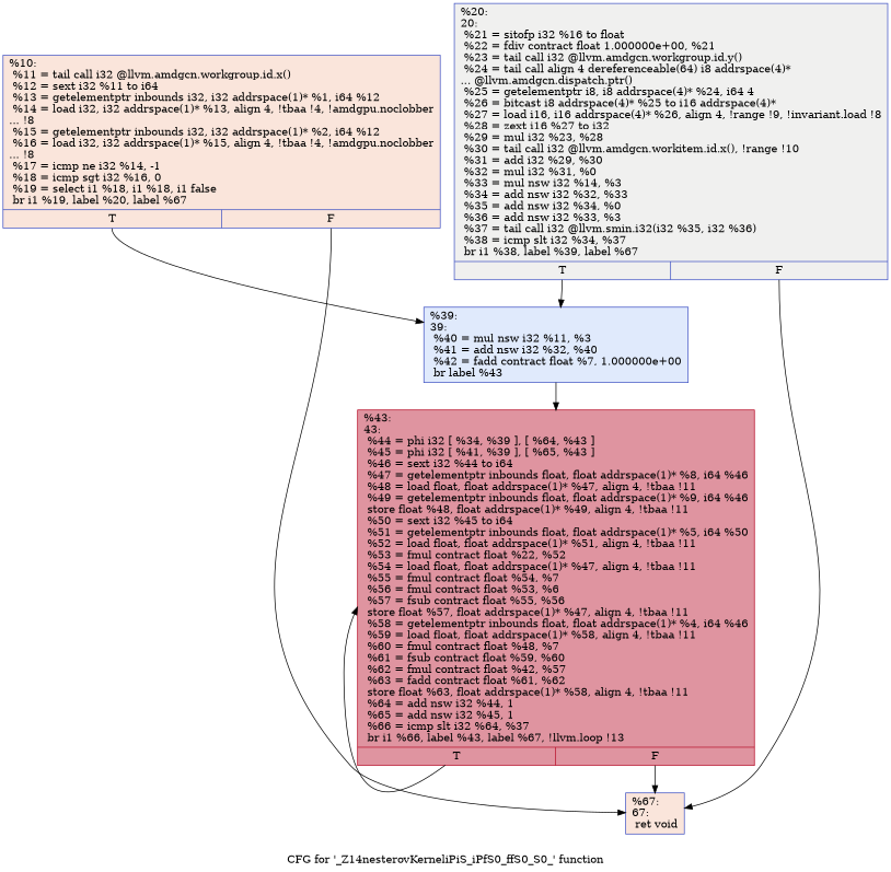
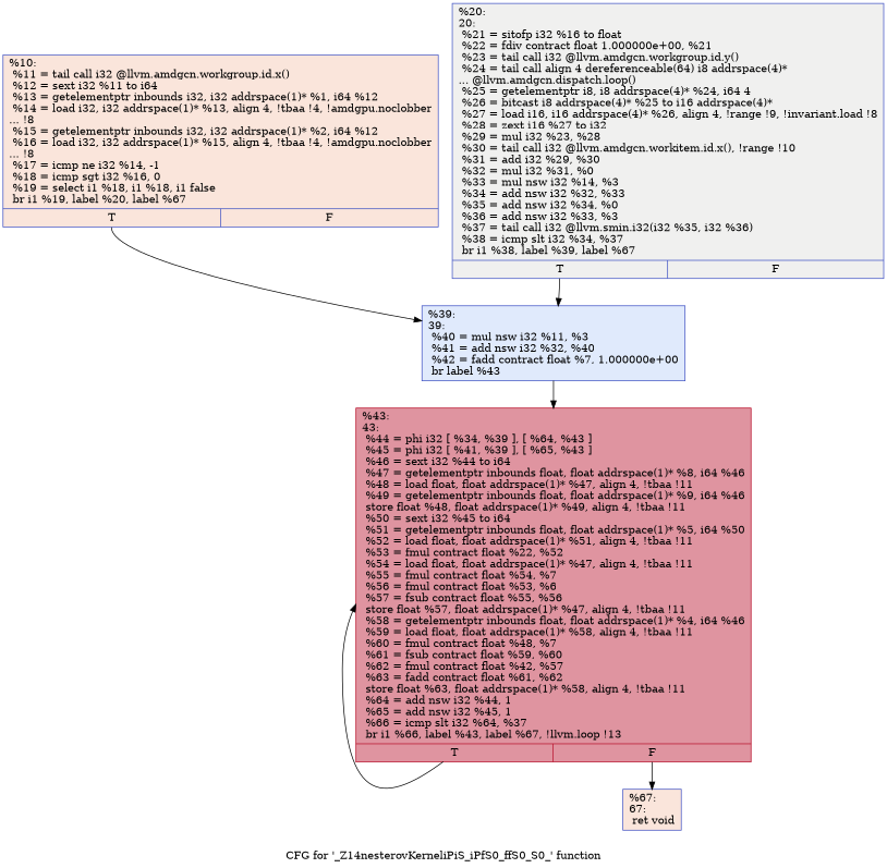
  digraph {
    label="CFG for '_Z14nesterovKerneliPiS_iPfS0_ffS0_S0_' function"
    node [color="#3d50c3ff" fillcolor="#f4c5ad70" shape=record style=filled]
    edge [tailport=s0]
    n1 [label="{%10:\l  %11 = tail call i32 @llvm.amdgcn.workgroup.id.x()\l  %12 = sext i32 %11 to i64\l  %13 = getelementptr inbounds i32, i32 addrspace(1)* %1, i64 %12\l  %14 = load i32, i32 addrspace(1)* %13, align 4, !tbaa !4, !amdgpu.noclobber\l... !8\l  %15 = getelementptr inbounds i32, i32 addrspace(1)* %2, i64 %12\l  %16 = load i32, i32 addrspace(1)* %15, align 4, !tbaa !4, !amdgpu.noclobber\l... !8\l  %17 = icmp ne i32 %14, -1\l  %18 = icmp sgt i32 %16, 0\l  %19 = select i1 %18, i1 %18, i1 false\l  br i1 %19, label %20, label %67\l|{<s0>T|<s1>F}}"]
    n2 [label="{%67:\l67:                                               \l  ret void\l}"]
    n3 [fillcolor="#b9d0f970" label="{%39:\l39:                                               \l  %40 = mul nsw i32 %11, %3\l  %41 = add nsw i32 %32, %40\l  %42 = fadd contract float %7, 1.000000e+00\l  br label %43\l}"]
-   n4 [fillcolor="#dedcdb70" label="{%20:\l20:                                               \l  %21 = sitofp i32 %16 to float\l  %22 = fdiv contract float 1.000000e+00, %21\l  %23 = tail call i32 @llvm.amdgcn.workgroup.id.y()\l  %24 = tail call align 4 dereferenceable(64) i8 addrspace(4)*\l... @llvm.amdgcn.dispatch.ptr()\l  %25 = getelementptr i8, i8 addrspace(4)* %24, i64 4\l  %26 = bitcast i8 addrspace(4)* %25 to i16 addrspace(4)*\l  %27 = load i16, i16 addrspace(4)* %26, align 4, !range !9, !invariant.load !8\l  %28 = zext i16 %27 to i32\l  %29 = mul i32 %23, %28\l  %30 = tail call i32 @llvm.amdgcn.workitem.id.x(), !range !10\l  %31 = add i32 %29, %30\l  %32 = mul i32 %31, %0\l  %33 = mul nsw i32 %14, %3\l  %34 = add nsw i32 %32, %33\l  %35 = add nsw i32 %34, %0\l  %36 = add nsw i32 %33, %3\l  %37 = tail call i32 @llvm.smin.i32(i32 %35, i32 %36)\l  %38 = icmp slt i32 %34, %37\l  br i1 %38, label %39, label %67\l|{<s0>T|<s1>F}}"]
+   n4 [fillcolor="#dedcdb70" label="{%20:\l20:                                               \l  %21 = sitofp i32 %16 to float\l  %22 = fdiv contract float 1.000000e+00, %21\l  %23 = tail call i32 @llvm.amdgcn.workgroup.id.y()\l  %24 = tail call align 4 dereferenceable(64) i8 addrspace(4)*\l... @llvm.amdgcn.dispatch.loop()\l  %25 = getelementptr i8, i8 addrspace(4)* %24, i64 4\l  %26 = bitcast i8 addrspace(4)* %25 to i16 addrspace(4)*\l  %27 = load i16, i16 addrspace(4)* %26, align 4, !range !9, !invariant.load !8\l  %28 = zext i16 %27 to i32\l  %29 = mul i32 %23, %28\l  %30 = tail call i32 @llvm.amdgcn.workitem.id.x(), !range !10\l  %31 = add i32 %29, %30\l  %32 = mul i32 %31, %0\l  %33 = mul nsw i32 %14, %3\l  %34 = add nsw i32 %32, %33\l  %35 = add nsw i32 %34, %0\l  %36 = add nsw i32 %33, %3\l  %37 = tail call i32 @llvm.smin.i32(i32 %35, i32 %36)\l  %38 = icmp slt i32 %34, %37\l  br i1 %38, label %39, label %67\l|{<s0>T|<s1>F}}"]
    n5 [color="#b70d28ff" fillcolor="#b70d2870" label="{%43:\l43:                                               \l  %44 = phi i32 [ %34, %39 ], [ %64, %43 ]\l  %45 = phi i32 [ %41, %39 ], [ %65, %43 ]\l  %46 = sext i32 %44 to i64\l  %47 = getelementptr inbounds float, float addrspace(1)* %8, i64 %46\l  %48 = load float, float addrspace(1)* %47, align 4, !tbaa !11\l  %49 = getelementptr inbounds float, float addrspace(1)* %9, i64 %46\l  store float %48, float addrspace(1)* %49, align 4, !tbaa !11\l  %50 = sext i32 %45 to i64\l  %51 = getelementptr inbounds float, float addrspace(1)* %5, i64 %50\l  %52 = load float, float addrspace(1)* %51, align 4, !tbaa !11\l  %53 = fmul contract float %22, %52\l  %54 = load float, float addrspace(1)* %47, align 4, !tbaa !11\l  %55 = fmul contract float %54, %7\l  %56 = fmul contract float %53, %6\l  %57 = fsub contract float %55, %56\l  store float %57, float addrspace(1)* %47, align 4, !tbaa !11\l  %58 = getelementptr inbounds float, float addrspace(1)* %4, i64 %46\l  %59 = load float, float addrspace(1)* %58, align 4, !tbaa !11\l  %60 = fmul contract float %48, %7\l  %61 = fsub contract float %59, %60\l  %62 = fmul contract float %42, %57\l  %63 = fadd contract float %61, %62\l  store float %63, float addrspace(1)* %58, align 4, !tbaa !11\l  %64 = add nsw i32 %44, 1\l  %65 = add nsw i32 %45, 1\l  %66 = icmp slt i32 %64, %37\l  br i1 %66, label %43, label %67, !llvm.loop !13\l|{<s0>T|<s1>F}}"]
-   n1 -> n2 [tailport=s1]
    n1 -> n3
    n3 -> n5
-   n4 -> n2 [tailport=s1]
    n4 -> n3
    n5 -> n2 [tailport=s1]
    n5 -> n5
  }
